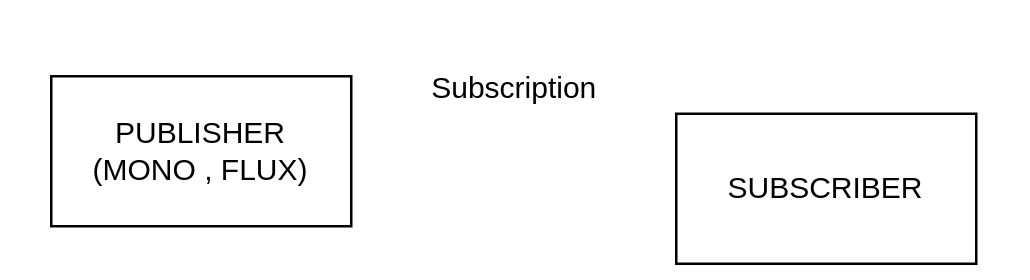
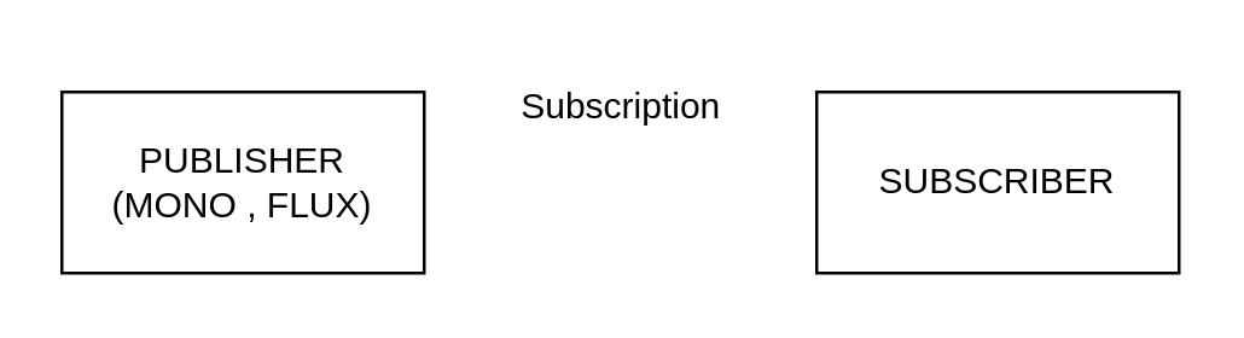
  <mxCell id="0" />
  <mxCell id="1" parent="0" />
  <mxCell id="2" value="PUBLISHER&lt;br&gt;(MONO , FLUX)" style="rounded=0;whiteSpace=wrap;html=1;" vertex="1" parent="1"><mxGeometry x="20" y="30" width="120" height="60" as="geometry" /></mxCell>
- <mxCell id="3" value="SUBSCRIBER" style="rounded=0;whiteSpace=wrap;html=1;" vertex="1" parent="1"><mxGeometry x="270" y="45" width="120" height="60" as="geometry" /></mxCell>
+ <mxCell id="3" value="SUBSCRIBER" style="rounded=0;whiteSpace=wrap;html=1;" vertex="1" parent="1"><mxGeometry x="270" y="30" width="120" height="60" as="geometry" /></mxCell>
  <mxCell id="4" value="Subscription" style="text;html=1;align=center;verticalAlign=middle;resizable=0;points=[];autosize=1;strokeColor=none;fillColor=none;" vertex="1" parent="1"><mxGeometry x="160" y="20" width="90" height="30" as="geometry" /></mxCell>
